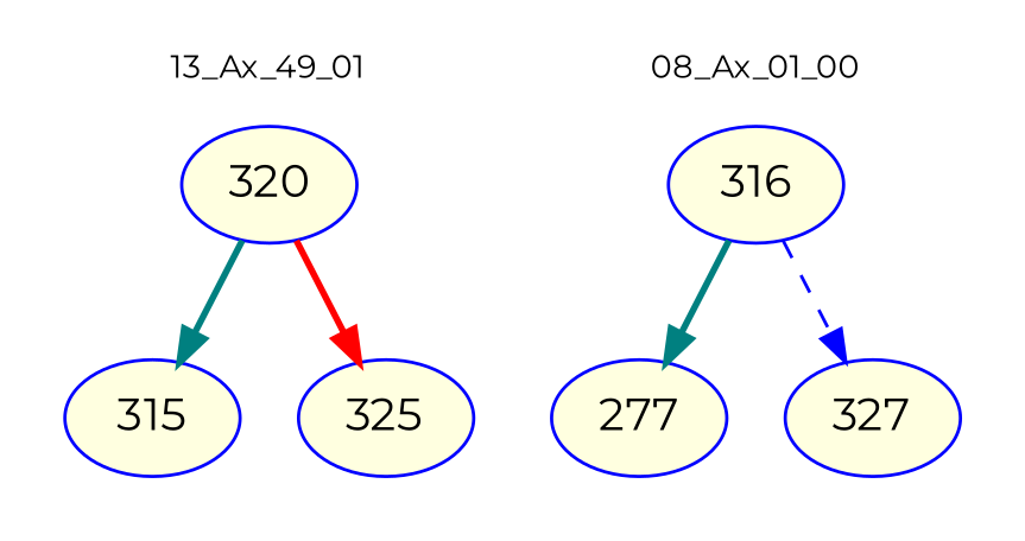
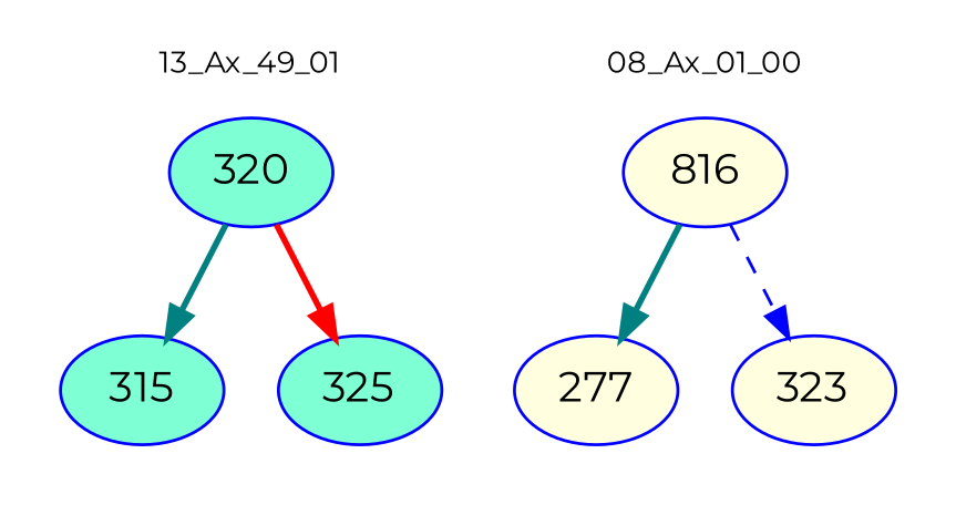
  digraph {
    fontname=Montserrat
    node [color=blue fillcolor=lightyellow fontname=Montserrat style=filled]
    edge [color=teal fontname=Montserrat style=bold]
-   n1 [label=320]
-   n2 [label=315]
-   n3 [label=325]
-   n4 [label=316]
+   n1 [fillcolor=aquamarine label=320]
+   n2 [fillcolor=aquamarine label=315]
+   n3 [fillcolor=aquamarine label=325]
+   n4 [label=816]
    n5 [label=277]
-   n6 [label=327]
+   n6 [label=323]
    subgraph cluster_1 {
      color=white
      fontsize=10
      label="13_Ax_49_01"
      n1
      n2
      n3
    }
    subgraph cluster_2 {
      color=white
      fontsize=10
      label="08_Ax_01_00"
      n4
      n5
      n6
    }
    n1 -> n2
    n1 -> n3 [color=red]
    n4 -> n5
    n4 -> n6 [color=blue style=dashed]
  }
